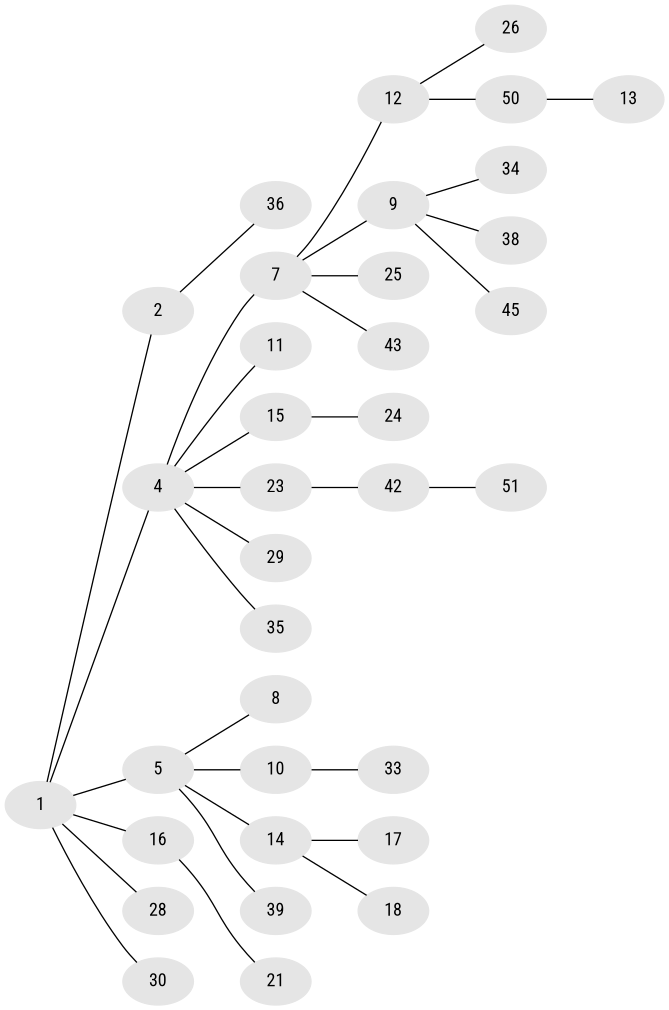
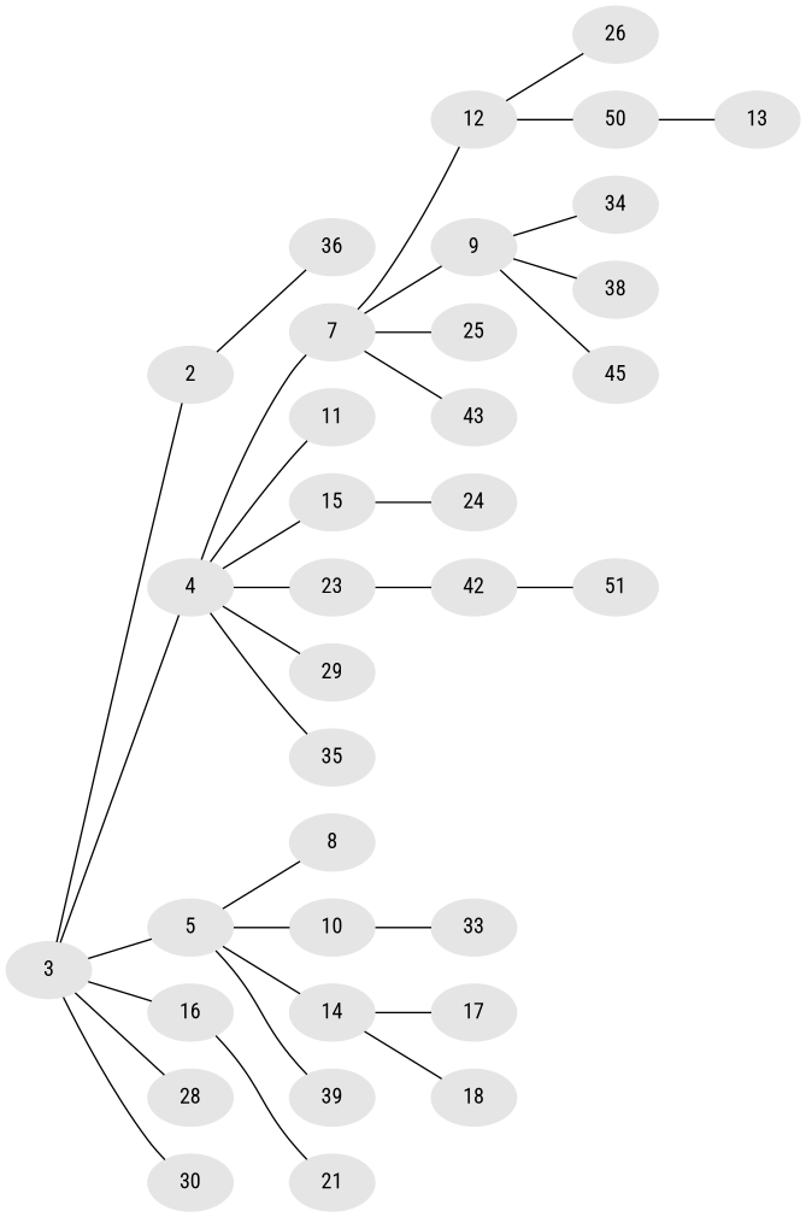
  graph {
    fontname="Roboto Condensed"
    rankdir=LR
    node [color=gray90 fontname="Roboto Condensed" style=filled]
    edge [fontname="Roboto Condensed"]
-   1 [super="+3"]
+   1 [super="+3" label=3]
    2
    4 [super="+6"]
    5 [super="+31"]
    16 [super="+19"]
    28 [super="+46"]
    30
    36 [super="+41"]
    7
    11
    15 [super="+49"]
    23
    29
    35
    8 [super="+47"]
    10 [super="+37"]
    14
    39
    21 [super="+32"]
    12 [super="+27"]
    26
    50
    9 [super="+22"]
    25 [super="+44"]
    43
    24
    42 [super="+48"]
    33
    17 [super="+20"]
    18 [super="+40"]
    34
    38
    45
    13
    51
    1 -- 2
    1 -- 4
    1 -- 5
    1 -- 16
    1 -- 28
    1 -- 30
    2 -- 36
    4 -- 7
    4 -- 11
    4 -- 15
    4 -- 23
    4 -- 29
    4 -- 35
    5 -- 8
    5 -- 10
    5 -- 14
    5 -- 39
    16 -- 21
    7 -- 12
    7 -- 9
    7 -- 25
    7 -- 43
    15 -- 24
    23 -- 42
    10 -- 33
    14 -- 17
    14 -- 18
    12 -- 26
    12 -- 50
    50 -- 13
    9 -- 34
    9 -- 38
    9 -- 45
    42 -- 51
  }
